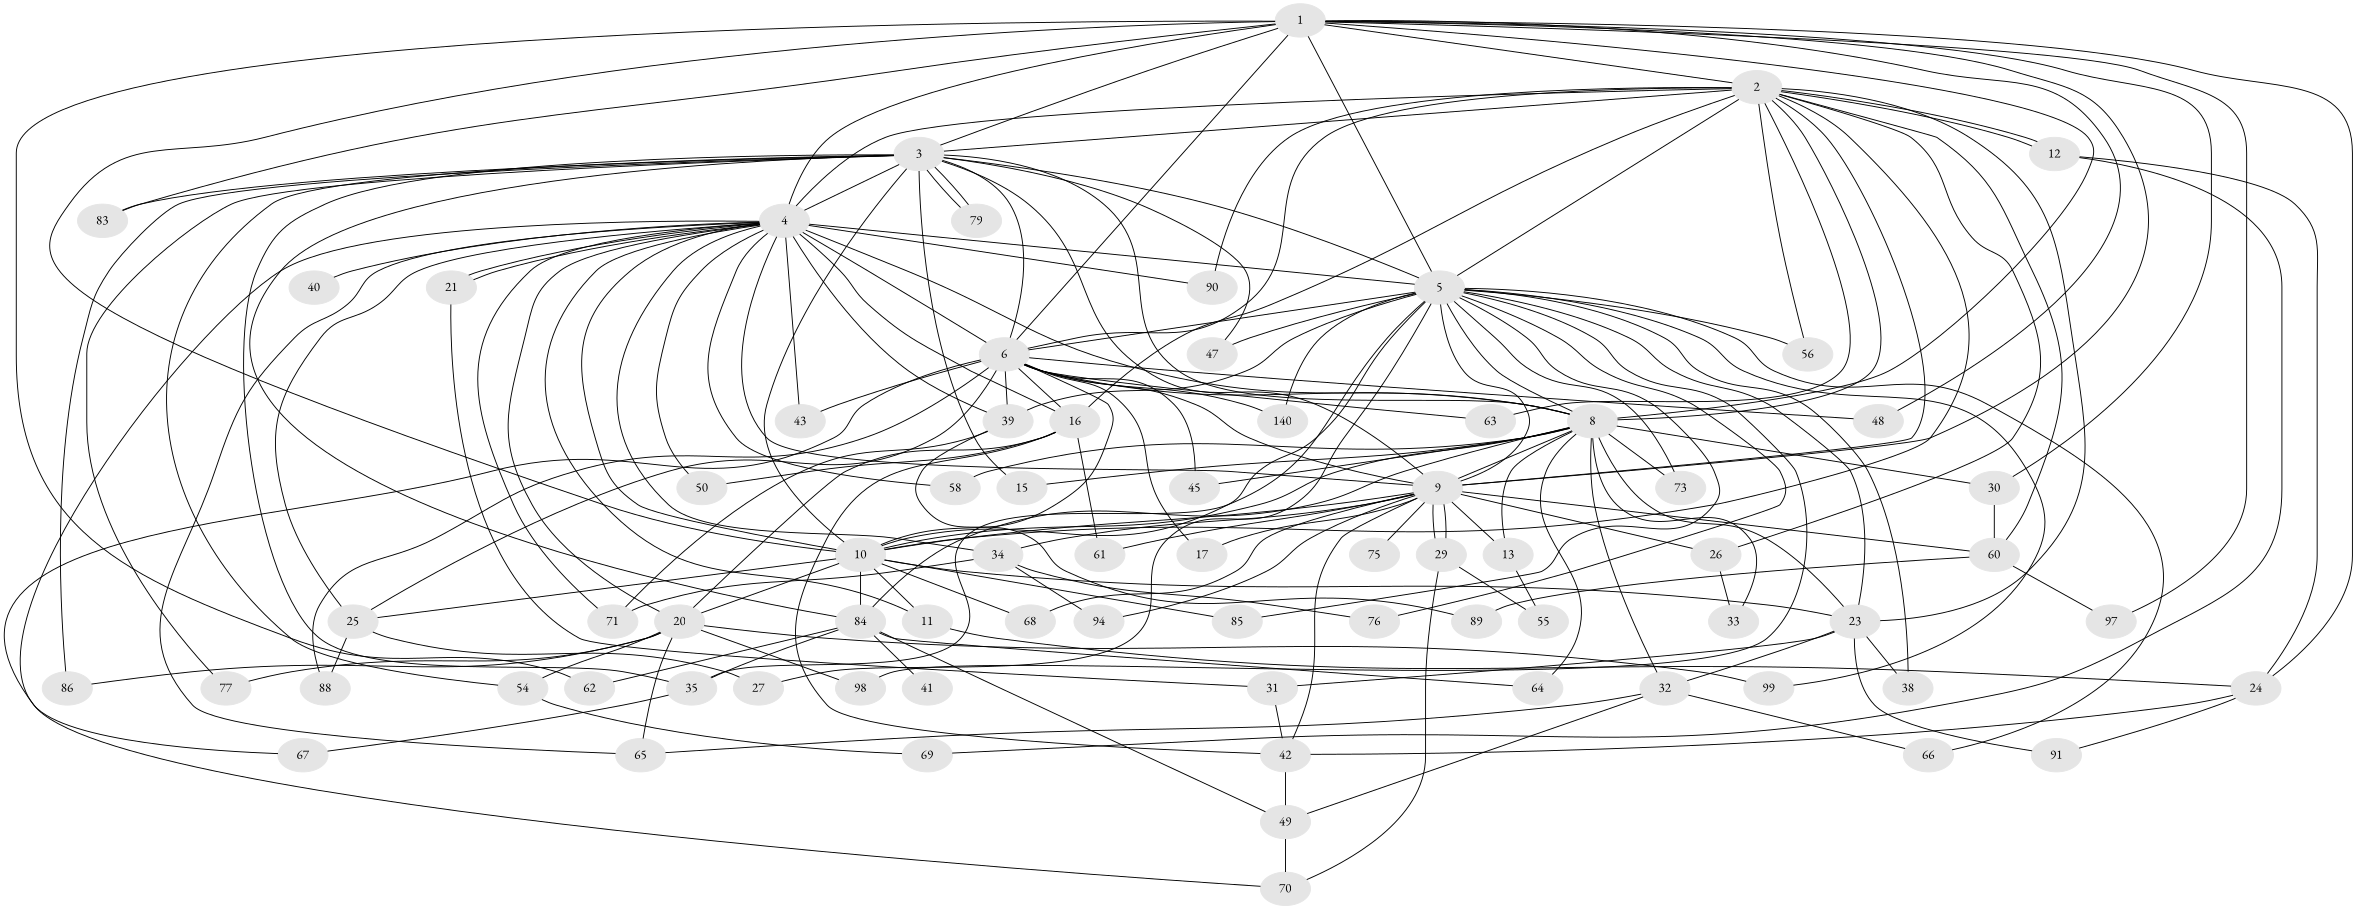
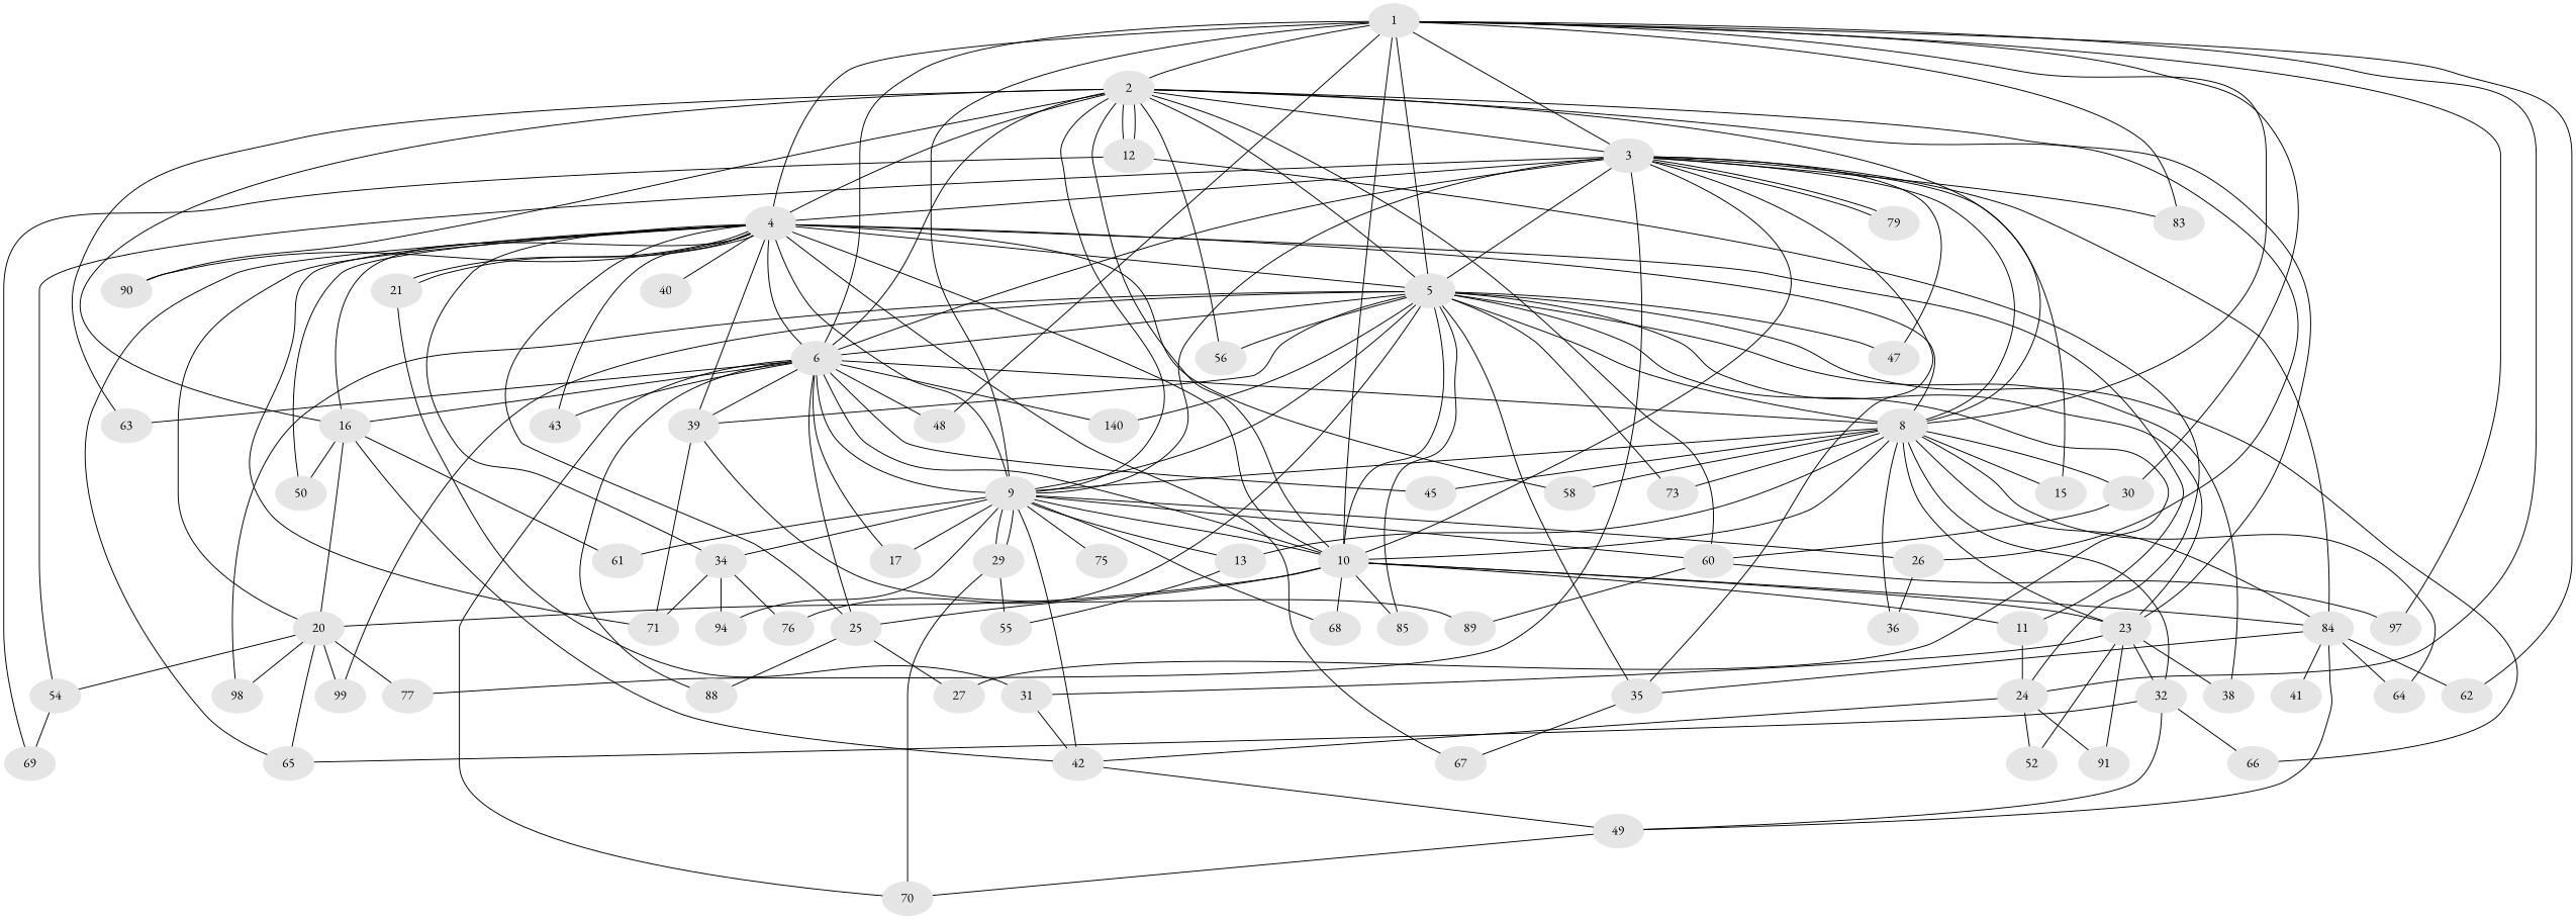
  graph {
    fontname="EB Garamond"
    node [color=gray90 fontname="EB Garamond" style=filled]
    edge [fontname="EB Garamond"]
    1 [super="+22"]
    2 [super="+33"]
    3 [super="+18"]
    4 [super="+7"]
    5 [super="+59"]
    6 [super="+32"]
    8 [super="+84"]
    9 [super="+46"]
    10 [super="+57"]
    24 [super="+82"]
    30
    48
    62
    83
    97
    12
    16 [super="+19"]
    23 [super="+28"]
    26
    56
    60 [super="+87"]
    63
    90
    n24 [label=84 super="+96"]
    15
    47 [super="+95"]
    54
    77
    79
-   86
    35
    11
    20 [super="+51"]
    21
    25 [super="+93"]
    34 [super="+74"]
    39
    40
    43
    50
    58
    65
    67
    71 [super="+78"]
    27
    38
    66
    73
    76
    85
    98
    99
    n53 [label=140]
    17
    45
    70
    88
    13
-   36 [label=33]
+   36
    n60 [label=32 super="+92"]
    64
    29 [super="+80"]
    42 [super="+72"]
    61
    68
    75
    94
+   52
    91
    69
    31 [super="+81"]
    89
    41
    49
    55
    1 -- 2
    1 -- 3
    1 -- 4 [weight=2]
    1 -- 5
    1 -- 6
    1 -- 8
    1 -- 9
    1 -- 10 [weight=2]
    1 -- 24
    1 -- 30
    1 -- 48
    1 -- 62
    1 -- 83
    1 -- 97
    2 -- 3
    2 -- 4 [weight=2]
    2 -- 5 [weight=2]
    2 -- 6
    2 -- 8
    2 -- 9
    2 -- 10
    2 -- 12
    2 -- 12
    2 -- 16
    2 -- 23
    2 -- 26
    2 -- 56
    2 -- 60
    2 -- 63
    2 -- 90
    3 -- 4 [weight=3]
    3 -- 5
    3 -- 6
    3 -- 8
    3 -- 9
    3 -- 10
    3 -- 83
    3 -- n24
    3 -- 15
    3 -- 47
    3 -- 54
    3 -- 77
    3 -- 79
    3 -- 79
-   3 -- 86
    3 -- 35
    4 -- 5 [weight=2]
    4 -- 6 [weight=2]
    4 -- 8 [weight=2]
    4 -- 9 [weight=2]
    4 -- 10 [weight=2]
    4 -- 16
    4 -- 90
    4 -- 11
    4 -- 20
    4 -- 21
    4 -- 21
    4 -- 25
    4 -- 34
    4 -- 39
    4 -- 40
    4 -- 43
    4 -- 50
    4 -- 58
    4 -- 65
    4 -- 67
    4 -- 71
    5 -- 6
    5 -- 8
    5 -- 9
    5 -- 10
    5 -- 23
    5 -- 56
    5 -- 47 [weight=2]
    5 -- 35
    5 -- 39
    5 -- 27
    5 -- 38
    5 -- 66
    5 -- 73
    5 -- 76
    5 -- 85
    5 -- 98
    5 -- 99
    5 -- n53
    6 -- 8 [weight=2]
    6 -- 9
    6 -- 10
    6 -- 48
    6 -- 16
    6 -- 63
    6 -- 25
    6 -- 39
    6 -- 43
    6 -- n53
    6 -- 17
    6 -- 45
    6 -- 70
    6 -- 88
    8 -- 9
    8 -- 10
    8 -- 30
    8 -- 23
    8 -- n24
    8 -- 15
    8 -- 58
    8 -- 73
    8 -- 45
    8 -- 13
    8 -- 36
    8 -- n60
    8 -- 64
    9 -- 10
    9 -- 26
    9 -- 60
    9 -- 34 [weight=2]
    9 -- 17
    9 -- 13
    9 -- 29
    9 -- 29
    9 -- 42
    9 -- 61
    9 -- 68
    9 -- 75
    9 -- 94
    10 -- 23
    10 -- n24
    10 -- 11
    10 -- 20
    10 -- 25
    10 -- 85
    10 -- 68
    24 -- 42
+   24 -- 52
    24 -- 91
    30 -- 60
    12 -- 24
    12 -- 69
    16 -- 20
    16 -- 50
    16 -- 42
    16 -- 61
    23 -- 38
    23 -- n60
+   23 -- 52
    23 -- 91
    23 -- 31
    26 -- 36
    60 -- 97
    60 -- 89
    n24 -- 62
    n24 -- 35
    n24 -- 64
    n24 -- 41
    n24 -- 49
    54 -- 69
    35 -- 67
    11 -- 24
    20 -- 54
    20 -- 77
-   20 -- 86
    20 -- 65
    20 -- 98
    20 -- 99
    21 -- 31
    25 -- 27
    25 -- 88
    34 -- 71
    34 -- 76
    34 -- 94
    39 -- 71
    39 -- 89
    13 -- 55
    n60 -- 65
    n60 -- 66
    n60 -- 49
    29 -- 70
    29 -- 55
    42 -- 49
    31 -- 42
    49 -- 70
  }
